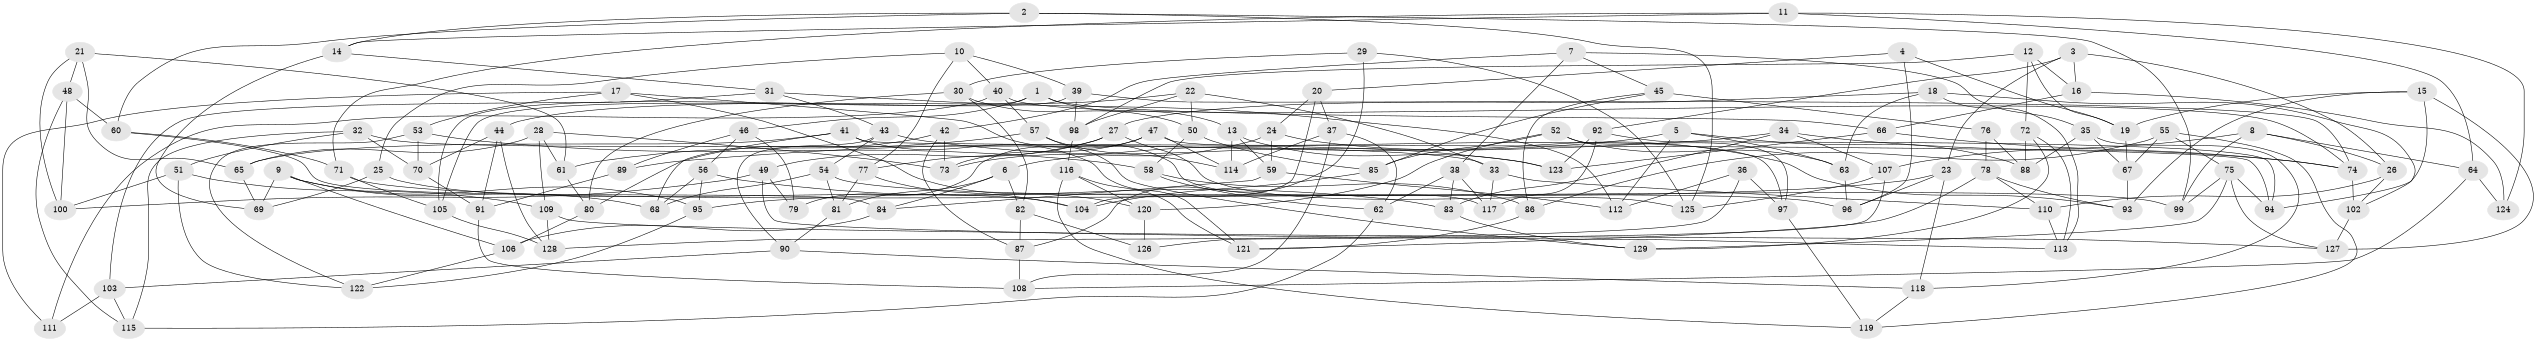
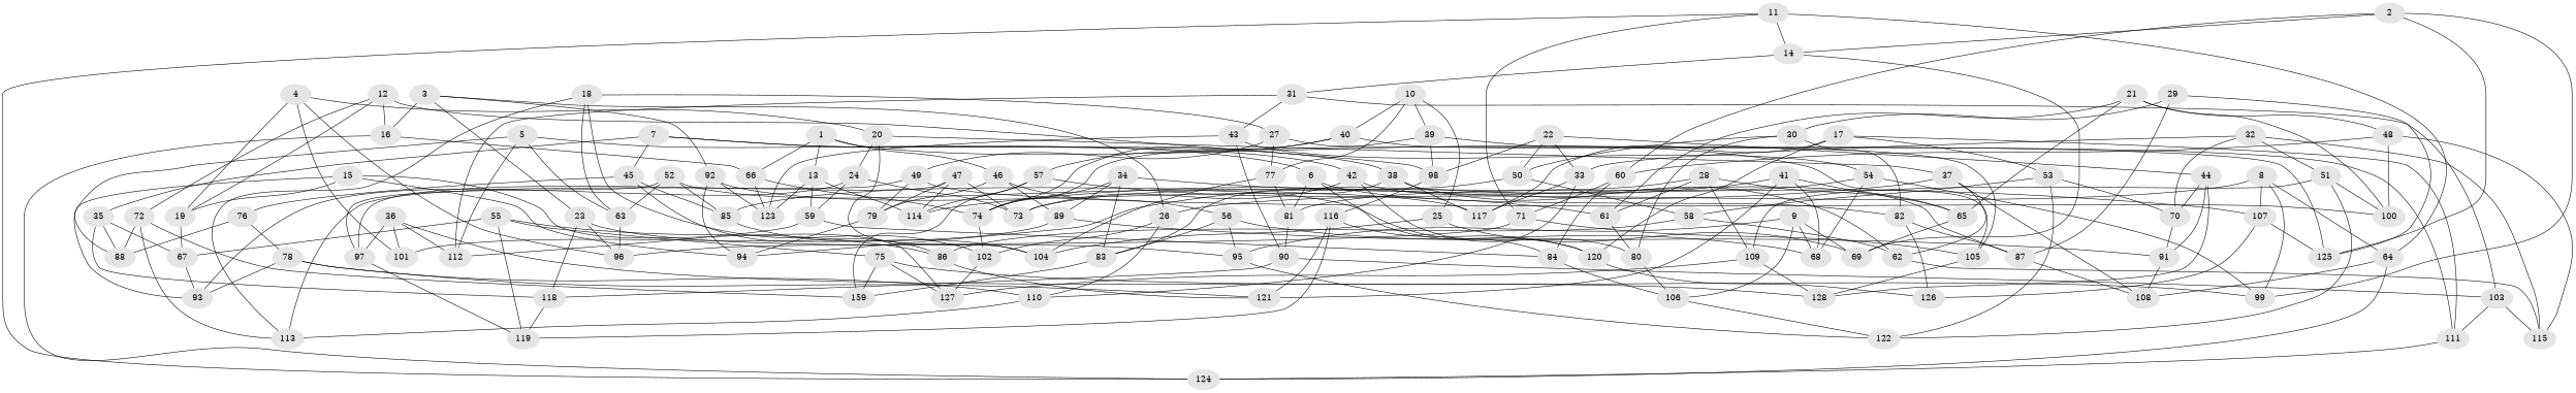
  graph {
    node [color=gray90 style=filled]
    1
    13
    46
    66
    105
    59
    114
    123
    89
    56
    79
    74
    128
    2
    14
    60
    99
    125
    69
    31
    84
    71
    3
    16
    23
    26
    92
    124
    96
    95
    118
    102
    110
    94
    117
    4
    19
    20
+   101
    67
    24
    37
    104
    5
    6
    63
    88
    112
    81
    82
    90
    126
    87
    106
    7
    35
    38
    42
    45
    83
    62
    73
    80
    76
    85
    86
    8
    64
    107
    108
    9
    68
    122
    10
    25
    39
    40
    77
    98
    111
    57
    11
    12
    72
    113
-   129
+   129 [label=159]
    116
    43
    103
    15
    93
    127
    17
    53
    120
    70
    58
    18
    27
    49
    21
    48
    61
    65
    100
    115
    22
    33
    44
    50
    91
    119
    28
    109
    29
    30
    78
    54
    32
    51
    34
    36
    97
    41
    121
    47
    52
    55
    75
    1 -- 13
    1 -- 46
    1 -- 66
    1 -- 105
    13 -- 59
    13 -- 114
    13 -- 123
    46 -- 89
    46 -- 56
    46 -- 79
    66 -- 123
    66 -- 74
    105 -- 128
    59 -- 84
    59 -- 112
+   89 -- 101
    89 -- 91
    56 -- 95
    56 -- 83
    56 -- 68
-   75 -- 94
+   79 -- 94
    74 -- 102
    2 -- 14
    2 -- 60
    2 -- 99
    2 -- 125
    14 -- 69
    14 -- 31
    60 -- 84
    60 -- 71
    31 -- 112
    31 -- 43
    31 -- 103
    84 -- 106
    71 -- 105
    71 -- 96
    3 -- 16
    3 -- 23
    3 -- 26
    3 -- 92
    16 -- 66
    16 -- 124
    23 -- 96
    23 -- 95
    23 -- 118
    26 -- 102
    26 -- 110
    92 -- 123
    92 -- 94
    92 -- 117
    95 -- 122
    118 -- 119
    102 -- 127
    110 -- 113
    4 -- 96
    4 -- 19
    4 -- 20
+   4 -- 101
    19 -- 67
    20 -- 24
    20 -- 37
    20 -- 104
    67 -- 93
    24 -- 59
    24 -- 73
    24 -- 93
    37 -- 114
    37 -- 62
    37 -- 108
    5 -- 6
    5 -- 63
    5 -- 88
    5 -- 112
    6 -- 84
    6 -- 81
    6 -- 82
    63 -- 96
    81 -- 90
    82 -- 126
    82 -- 87
    90 -- 118
    90 -- 103
    87 -- 108
    106 -- 122
    7 -- 35
    7 -- 38
    7 -- 42
    7 -- 45
    35 -- 118
    35 -- 67
    35 -- 88
    38 -- 117
    38 -- 83
    38 -- 62
    42 -- 87
    42 -- 73
    42 -- 80
    45 -- 76
    45 -- 85
    45 -- 86
    83 -- 129
    62 -- 115
    80 -- 106
    76 -- 88
    76 -- 78
    85 -- 104
    86 -- 121
    8 -- 99
    8 -- 26
    8 -- 64
    8 -- 107
    64 -- 124
    64 -- 108
    107 -- 125
    107 -- 126
    9 -- 69
    9 -- 95
    9 -- 106
    9 -- 68
    10 -- 25
    10 -- 39
    10 -- 40
    10 -- 77
    25 -- 69
    25 -- 104
    39 -- 105
    39 -- 74
    39 -- 98
    40 -- 74
    40 -- 111
    40 -- 57
    77 -- 104
    77 -- 81
    98 -- 116
+   111 -- 124
    57 -- 114
    57 -- 129
    57 -- 61
    11 -- 14
    11 -- 71
    11 -- 124
    11 -- 64
    12 -- 16
    12 -- 19
    12 -- 98
    12 -- 72
    72 -- 88
    72 -- 113
    72 -- 129
    116 -- 120
    116 -- 119
    116 -- 121
    43 -- 123
    43 -- 90
    43 -- 54
    103 -- 111
    103 -- 115
    15 -- 94
    15 -- 19
    15 -- 93
    15 -- 127
    17 -- 117
    17 -- 111
    17 -- 53
    17 -- 120
    53 -- 122
    53 -- 70
    53 -- 58
    120 -- 126
    70 -- 91
    58 -- 62
    58 -- 86
    18 -- 102
    18 -- 63
    18 -- 113
    18 -- 27
    27 -- 125
    27 -- 77
    27 -- 49
    49 -- 79
    49 -- 113
    49 -- 100
    21 -- 48
    21 -- 61
    21 -- 65
    21 -- 100
    48 -- 60
    48 -- 100
    48 -- 115
    61 -- 80
    65 -- 69
    22 -- 98
    22 -- 33
    22 -- 44
    22 -- 50
    33 -- 110
    33 -- 117
    44 -- 128
    44 -- 70
    44 -- 91
    50 -- 85
    50 -- 58
    91 -- 108
    28 -- 73
    28 -- 61
    28 -- 65
    28 -- 109
    109 -- 128
    109 -- 127
    29 -- 125
    29 -- 87
    29 -- 30
    30 -- 82
    30 -- 80
    30 -- 50
    78 -- 110
    78 -- 93
    78 -- 121
    54 -- 99
    54 -- 81
    54 -- 68
    32 -- 70
    32 -- 115
    32 -- 33
    32 -- 51
    51 -- 122
    51 -- 100
    51 -- 109
    34 -- 89
    34 -- 74
    34 -- 83
    34 -- 107
    36 -- 128
+   36 -- 101
    36 -- 112
    36 -- 97
    97 -- 119
    41 -- 94
    41 -- 68
    41 -- 65
    41 -- 121
    47 -- 114
    47 -- 79
    47 -- 73
    47 -- 97
    52 -- 63
    52 -- 85
    52 -- 120
    52 -- 97
    55 -- 67
    55 -- 86
    55 -- 119
    55 -- 75
    75 -- 99
    75 -- 129
    75 -- 127
  }
